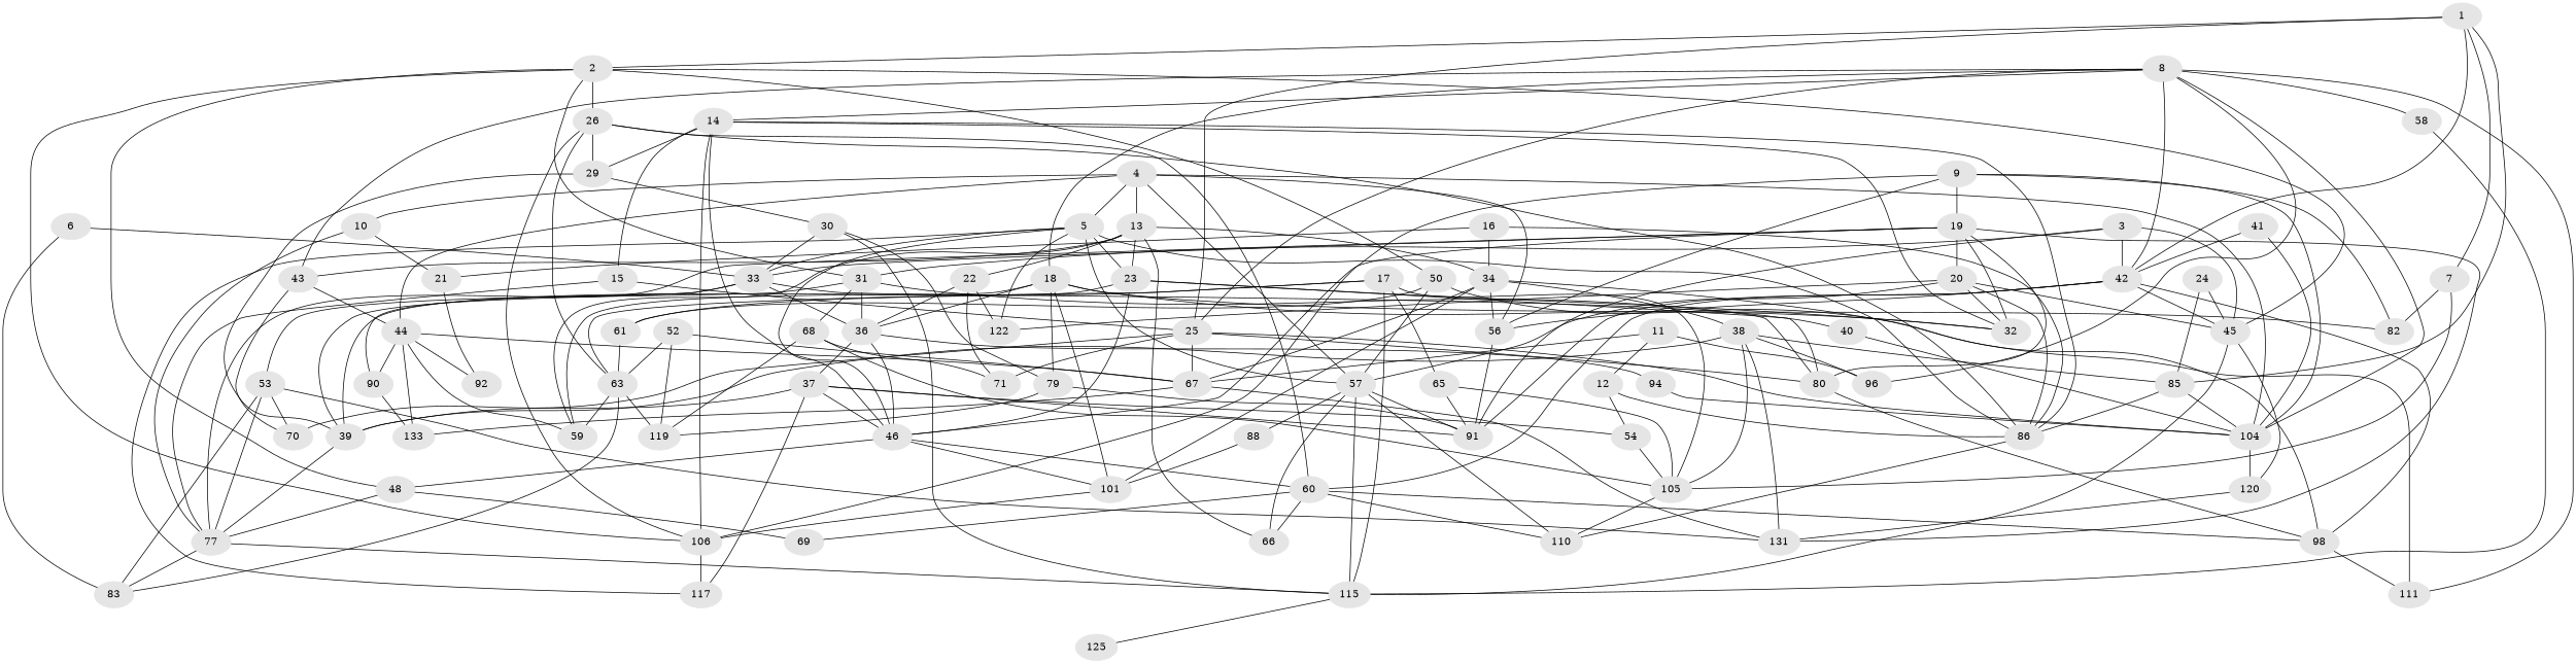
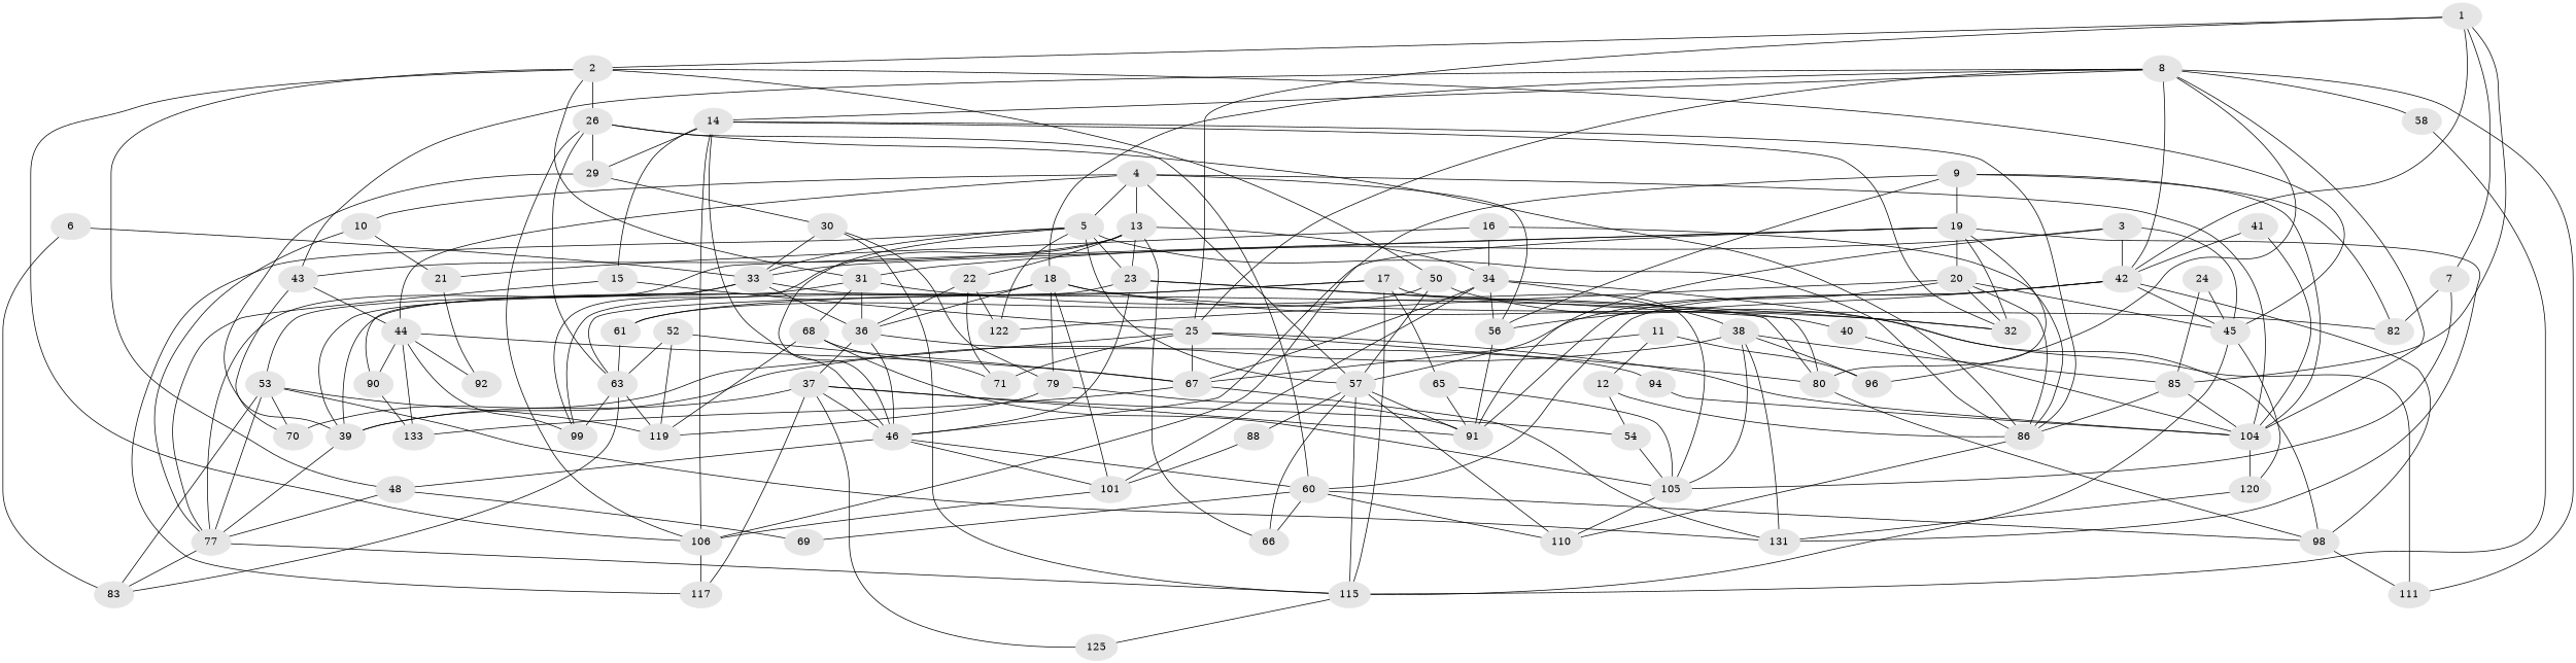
  graph {
    node [color=gray90 style=filled]
    1 [super="+124"]
    2 [super="+64"]
    7
    25 [super="+62"]
    42 [super="+75"]
    85 [super="+89"]
    26
    31 [super="+127"]
    45 [super="+134"]
    48
    106
    50 [super="+100"]
    82
    105 [super="+112"]
    21
    92
    104 [super="+118"]
    67 [super="+73"]
    80
    71
    70
    91 [super="+103"]
    56 [super="+107"]
    60
    98
    86 [super="+109"]
    29
    63 [super="+108"]
    36 [super="+72"]
    39 [super="+116"]
    40
    68 [super="+74"]
    115
    120
    77 [super="+93"]
    69
    117
    3 [super="+102"]
    4 [super="+28"]
    5 [super="+132"]
    10
    13 [super="+55"]
    44
    57 [super="+123"]
    23 [super="+27"]
    33 [super="+113"]
    46 [super="+95"]
    122
    43 [super="+114"]
    22 [super="+49"]
    34 [super="+126"]
    66
-   99 [label=59]
+   99
    90 [super="+130"]
    133
    88
    110
    32 [super="+97"]
    53 [super="+135"]
    101 [super="+129"]
    6
    83
    8 [super="+47"]
    14 [super="+84"]
    18 [super="+81"]
    58
    96
    111
    15
    79
    9 [super="+35"]
    19 [super="+51"]
    20 [super="+87"]
    131
    11 [super="+59"]
    12
    54
    38 [super="+76"]
    30
    61 [super="+78"]
    16
    17 [super="+121"]
    65
    119
    125
    37 [super="+128"]
    94
    24
    41
    52
    1 -- 2
    1 -- 7
    1 -- 25
    1 -- 42
    1 -- 85
    2 -- 26
    2 -- 31
    2 -- 45
    2 -- 48
    2 -- 106
    2 -- 50
    7 -- 82
    7 -- 105
    25 -- 104
    25 -- 67
    25 -- 80
    25 -- 71
    25 -- 70
    42 -- 45
    42 -- 91
    42 -- 56
    42 -- 60
    42 -- 98
    85 -- 104
    85 -- 86
    26 -- 106
    26 -- 60
    26 -- 86
    26 -- 29
    26 -- 63
    31 -- 36
    31 -- 39
    31 -- 40 [weight=2]
    31 -- 68
    45 -- 115
    45 -- 120
    48 -- 77
    48 -- 69
    106 -- 117
    50 -- 57
    50 -- 111
    50 -- 61
    105 -- 110
    21 -- 92
    104 -- 120
    67 -- 133
    67 -- 131
    80 -- 98
    56 -- 91
    60 -- 98
    60 -- 69
    60 -- 66
    60 -- 110
    98 -- 111
    86 -- 110
    29 -- 39
    29 -- 30
    63 -- 99
    63 -- 83
    63 -- 119
    36 -- 46
    36 -- 37
    36 -- 94
    39 -- 77
    40 -- 104
    68 -- 105
    68 -- 71
    68 -- 119
    115 -- 125
    120 -- 131
    77 -- 115
    77 -- 83
    3 -- 42
    3 -- 31
    3 -- 45
    3 -- 91
    4 -- 104
    4 -- 56
    4 -- 5
    4 -- 10
    4 -- 13
    4 -- 44
    4 -- 57
    5 -- 86
    5 -- 117
    5 -- 57
    5 -- 23
    5 -- 33
    5 -- 46
    5 -- 122
    10 -- 21
    10 -- 77
    13 -- 23 [weight=2]
    13 -- 43
    13 -- 22
    13 -- 34
    13 -- 66
    13 -- 99
    44 -- 92
    44 -- 67
    44 -- 99
    44 -- 90
    44 -- 133
    57 -- 91
    57 -- 115
    57 -- 66
    57 -- 88
    57 -- 110
    23 -- 80
    23 -- 39
    23 -- 46
    23 -- 32
    33 -- 80
    33 -- 36
    33 -- 90
    33 -- 53
    46 -- 48
    46 -- 60
    46 -- 101
    43 -- 70
    43 -- 44
    22 -- 71
    22 -- 36
    22 -- 122
    34 -- 67
    34 -- 56
    34 -- 98
    34 -- 101
    34 -- 38
    90 -- 133
    88 -- 101
    53 -- 70
    53 -- 77
    53 -- 83
    53 -- 131
+   53 -- 119
    101 -- 106
    6 -- 33
    6 -- 83
    8 -- 25
    8 -- 42
    8 -- 104
    8 -- 43
    8 -- 14
    8 -- 18
    8 -- 58
    8 -- 96
    8 -- 111
    14 -- 106
    14 -- 86
    14 -- 29
    14 -- 46
    14 -- 32
    14 -- 15
    18 -- 82
    18 -- 36
    18 -- 99
    18 -- 32
    18 -- 101
    18 -- 79
    58 -- 115
    15 -- 25
    15 -- 77
    79 -- 91
    79 -- 119
    9 -- 106
    9 -- 82
    9 -- 104
    9 -- 56
    9 -- 19
    19 -- 80
    19 -- 77
    19 -- 33
    19 -- 46
    19 -- 32
    19 -- 20
    19 -- 131
    20 -- 45
    20 -- 86
    20 -- 57
    20 -- 122
    20 -- 32
    11 -- 67
    11 -- 96
    11 -- 12
    12 -- 86
    12 -- 54
    54 -- 105
    38 -- 85
    38 -- 105
    38 -- 39
    38 -- 96
    38 -- 131
    30 -- 115
    30 -- 33
    30 -- 79
    61 -- 63
    16 -- 21
    16 -- 86
    16 -- 34
    17 -- 105
    17 -- 63
    17 -- 115
    17 -- 61
    17 -- 65
    65 -- 105
    65 -- 91
    37 -- 91
    37 -- 39
    37 -- 117
    37 -- 46
    37 -- 54
+   37 -- 125
    94 -- 104
    24 -- 85 [weight=2]
    24 -- 45
    41 -- 42
    41 -- 104
    52 -- 67
    52 -- 63
    52 -- 119
  }
